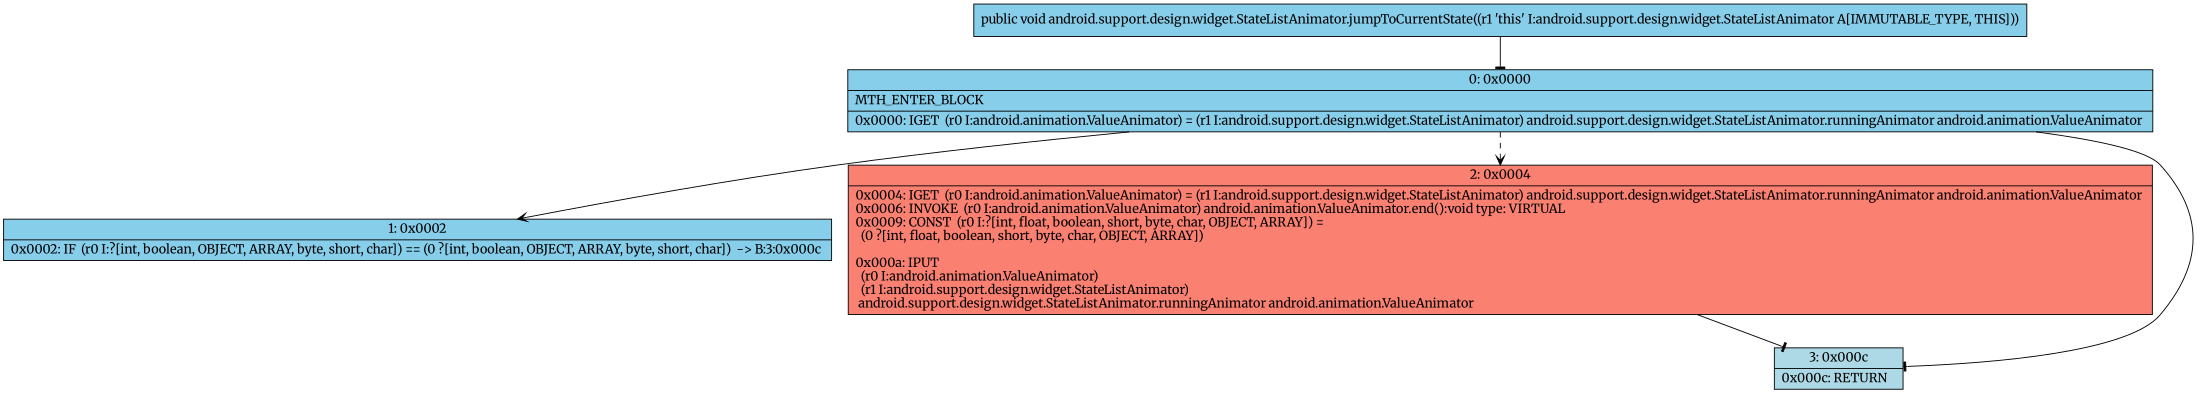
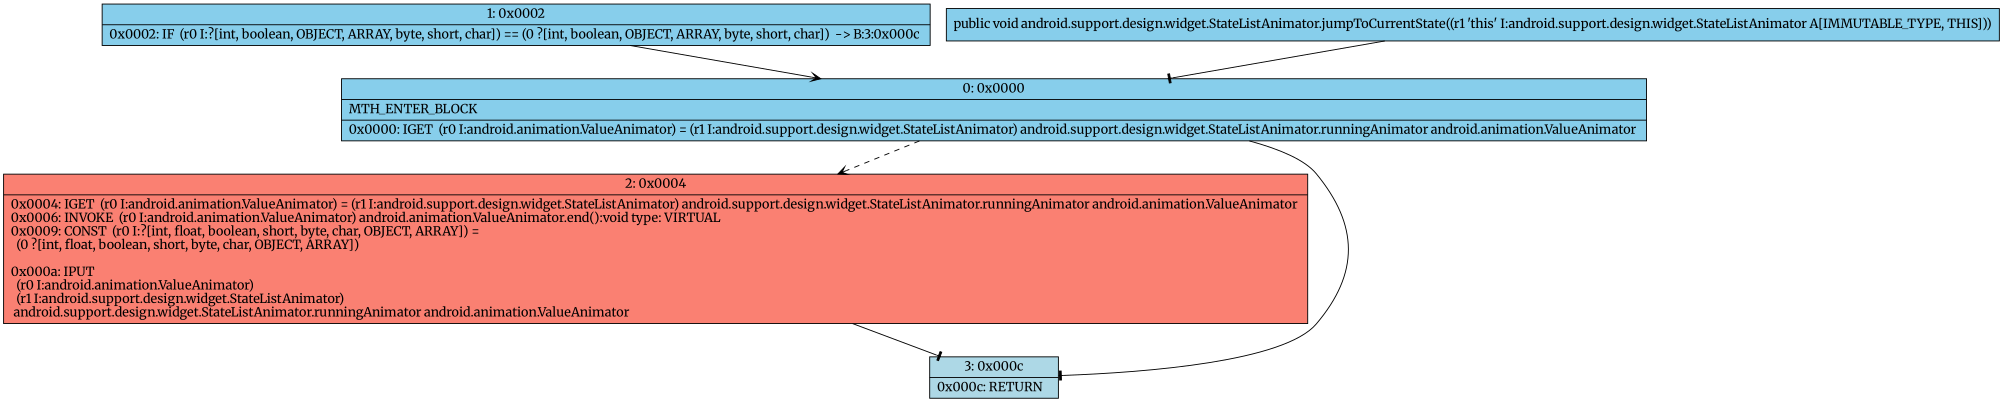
  digraph {
    fontname=Merriweather
    node [fillcolor=skyblue fontname=Merriweather shape=record style=filled]
    edge [arrowhead=tee fontname=Merriweather]
    n1 [label="{0\:\ 0x0000|MTH_ENTER_BLOCK\l|0x0000: IGET  (r0 I:android.animation.ValueAnimator) = (r1 I:android.support.design.widget.StateListAnimator) android.support.design.widget.StateListAnimator.runningAnimator android.animation.ValueAnimator \l}"]
    n2 [label="{1\:\ 0x0002|0x0002: IF  (r0 I:?[int, boolean, OBJECT, ARRAY, byte, short, char]) == (0 ?[int, boolean, OBJECT, ARRAY, byte, short, char])  \-\> B:3:0x000c \l}"]
    n3 [fillcolor=salmon label="{2\:\ 0x0004|0x0004: IGET  (r0 I:android.animation.ValueAnimator) = (r1 I:android.support.design.widget.StateListAnimator) android.support.design.widget.StateListAnimator.runningAnimator android.animation.ValueAnimator \l0x0006: INVOKE  (r0 I:android.animation.ValueAnimator) android.animation.ValueAnimator.end():void type: VIRTUAL \l0x0009: CONST  (r0 I:?[int, float, boolean, short, byte, char, OBJECT, ARRAY]) = \l  (0 ?[int, float, boolean, short, byte, char, OBJECT, ARRAY])\l \l0x000a: IPUT  \l  (r0 I:android.animation.ValueAnimator)\l  (r1 I:android.support.design.widget.StateListAnimator)\l android.support.design.widget.StateListAnimator.runningAnimator android.animation.ValueAnimator \l}"]
    n4 [fillcolor=lightblue label="{3\:\ 0x000c|0x000c: RETURN   \l}"]
    n5 [label="{public void android.support.design.widget.StateListAnimator.jumpToCurrentState((r1 'this' I:android.support.design.widget.StateListAnimator A[IMMUTABLE_TYPE, THIS])) }"]
-   n1 -> n2 [arrowhead=vee]
+   n2 -> n1 [arrowhead=vee]
    n1 -> n3 [arrowhead=vee style=dashed]
    n1 -> n4
    n3 -> n4
    n5 -> n1
  }
